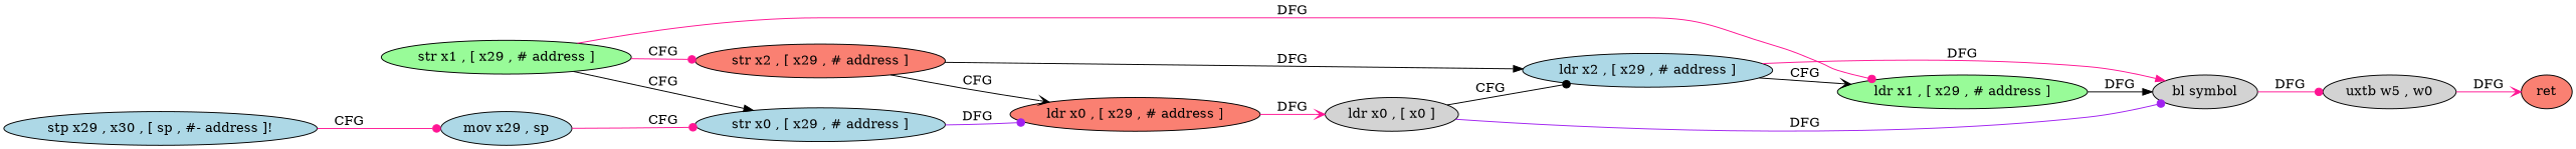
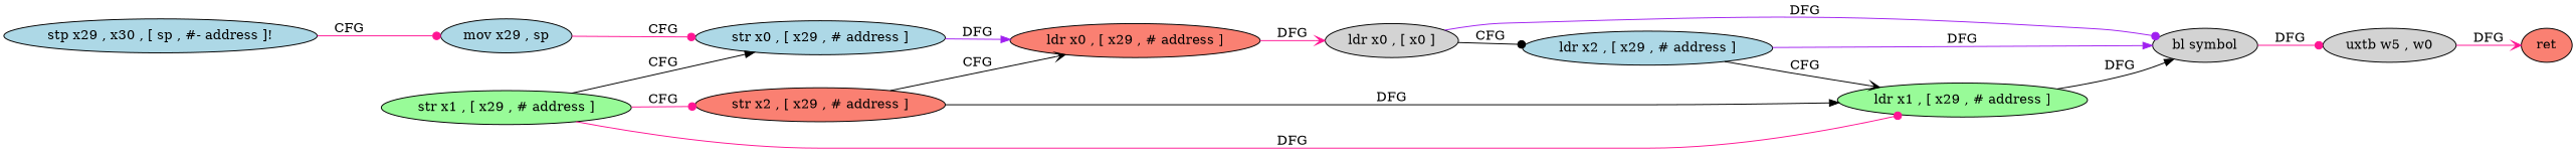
  digraph {
    rankdir=LR
    node [fillcolor=lightblue style=filled]
    edge [arrowhead=dot color=deeppink]
    n1 [label="stp x29 , x30 , [ sp , #- address ]!"]
    n2 [label="mov x29 , sp"]
    n3 [label="str x0 , [ x29 , # address ]"]
    n4 [fillcolor=salmon label="ldr x0 , [ x29 , # address ]"]
    n5 [fillcolor=palegreen label="str x1 , [ x29 , # address ]"]
    n6 [fillcolor=salmon label="str x2 , [ x29 , # address ]"]
    n7 [fillcolor=palegreen label="ldr x1 , [ x29 , # address ]"]
    n8 [fillcolor=lightgrey label="ldr x0 , [ x0 ]"]
    n9 [label="ldr x2 , [ x29 , # address ]"]
    n10 [fillcolor=lightgrey label="bl symbol"]
    n11 [fillcolor=lightgrey label="uxtb w5 , w0"]
    n12 [fillcolor=salmon label=ret]
    n1 -> n2 [label=CFG]
    n2 -> n3 [label=CFG]
-   n3 -> n4 [color=purple label=DFG]
+   n3 -> n4 [arrowhead=normal color=purple label=DFG]
    n4 -> n8 [arrowhead=vee label=DFG]
    n5 -> n3 [arrowhead=normal color=black label=CFG]
    n5 -> n6 [label=CFG]
    n5 -> n7 [label=DFG]
    n6 -> n4 [arrowhead=vee color=black label=CFG]
-   n6 -> n9 [arrowhead=normal color=black label=DFG]
+   n6 -> n7 [arrowhead=normal color=black label=DFG]
    n7 -> n10 [arrowhead=normal color=black label=DFG]
    n8 -> n9 [color=black label=CFG]
    n8 -> n10 [color=purple label=DFG]
    n9 -> n7 [arrowhead=vee color=black label=CFG]
-   n9 -> n10 [arrowhead=normal label=DFG]
+   n9 -> n10 [arrowhead=normal color=purple label=DFG]
    n10 -> n11 [label=DFG]
    n11 -> n12 [arrowhead=vee label=DFG]
  }
